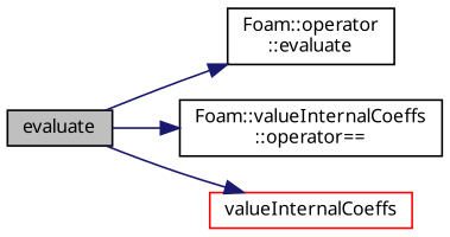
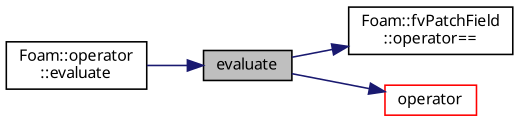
  digraph {
    fontname="Noto Sans"
    rankdir=LR
    node [color=black fontname="Noto Sans" fontsize=10 shape=record]
    edge [color=midnightblue fontname="Noto Sans" fontsize=10 labelfontname=FreeSans labelfontsize=10 style=solid]
    n1 [fillcolor=grey75 fontcolor=black height=0.2 label=evaluate style=filled width=0.4]
    n2 [height=0.2 label="Foam::operator\l::evaluate" width=0.4]
-   n3 [height=0.2 label="Foam::valueInternalCoeffs\l::operator==" width=0.4]
-   n4 [color=red height=0.2 label=valueInternalCoeffs width=0.4]
-   n1 -> n2
+   n3 [height=0.2 label="Foam::fvPatchField\l::operator==" width=0.4]
+   n4 [color=red height=0.2 label=operator width=0.4]
+   n2 -> n1
    n1 -> n3
    n1 -> n4
  }
